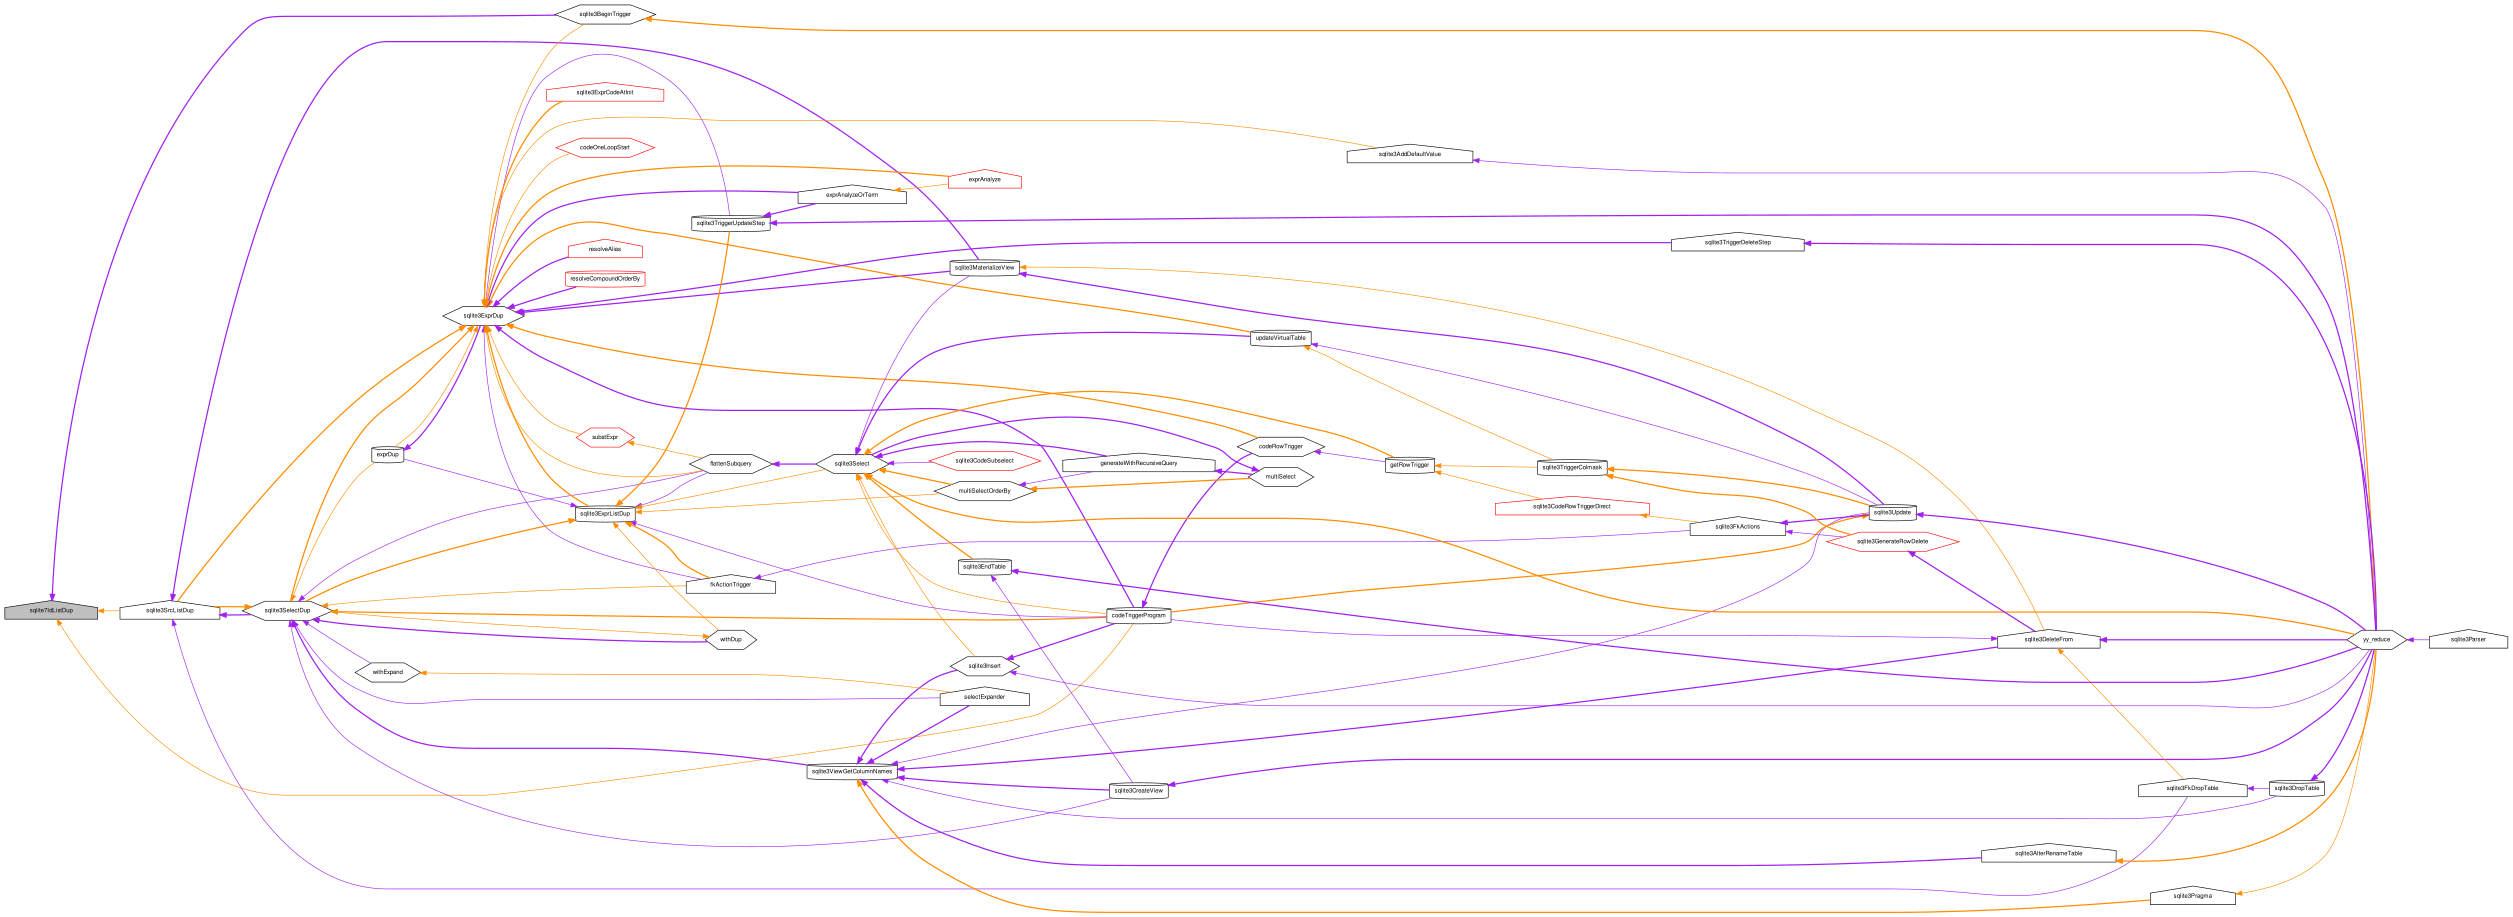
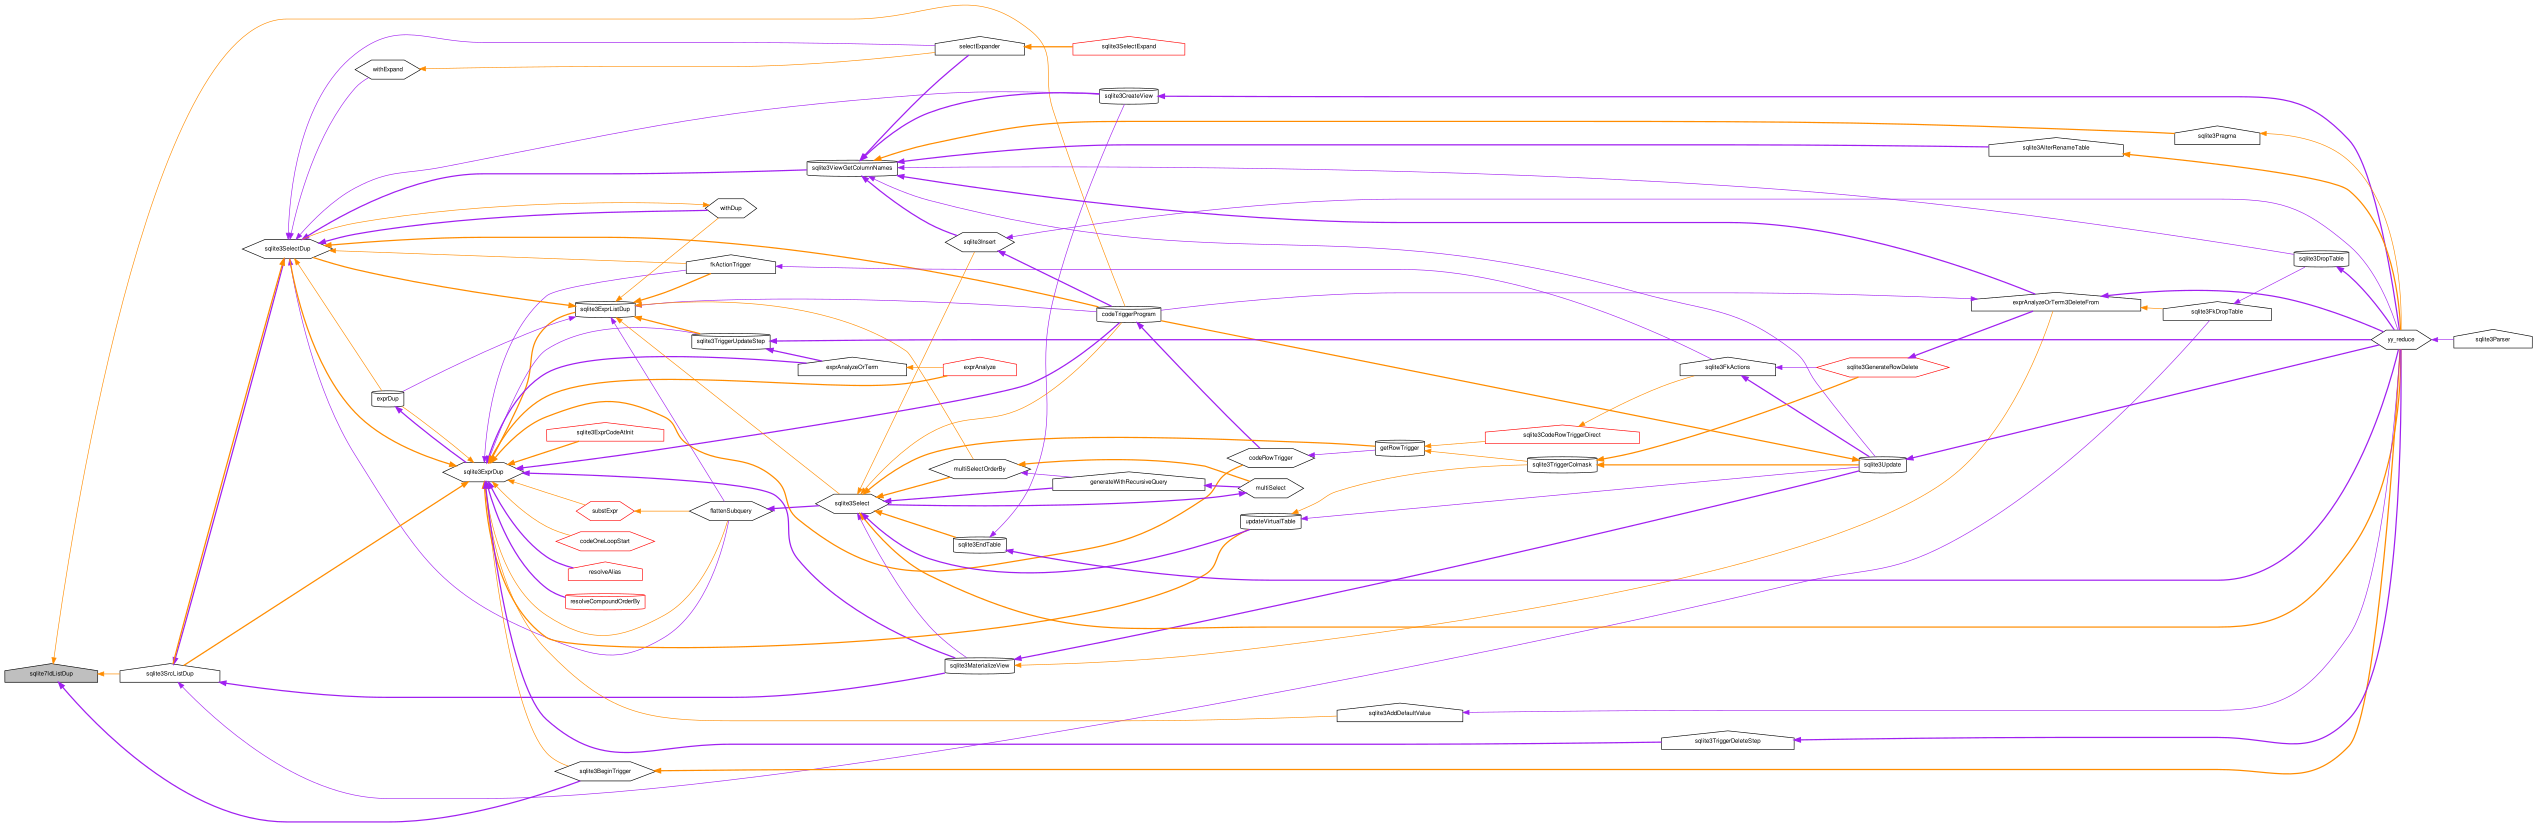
  digraph {
    rankdir=LR
    node [color=black fillcolor=white fontname=FreeSans fontsize=10 shape=house style=filled]
    edge [color=purple dir=back fontname=FreeSans fontsize=10 labelfontname=FreeSans labelfontsize=10 style=bold]
    n1 [fillcolor=grey75 fontcolor=black height=0.2 label=sqlite7IdListDup width=0.4]
    n2 [height=0.2 label=sqlite3SrcListDup width=0.4]
    n3 [height=0.2 label=codeTriggerProgram shape=cylinder width=0.4]
    n4 [height=0.2 label=sqlite3BeginTrigger shape=hexagon width=0.4]
    n5 [height=0.2 label=sqlite3SelectDup shape=hexagon width=0.4]
    n6 [height=0.2 label=sqlite3FkDropTable width=0.4]
    n7 [height=0.2 label=sqlite3MaterializeView shape=cylinder width=0.4]
    n8 [height=0.2 label=codeRowTrigger shape=hexagon width=0.4]
    n9 [height=0.2 label=yy_reduce shape=hexagon width=0.4]
    n10 [height=0.2 label=exprDup shape=cylinder width=0.4]
    n11 [height=0.2 label=withDup shape=hexagon width=0.4]
    n12 [height=0.2 label=fkActionTrigger width=0.4]
    n13 [height=0.2 label=sqlite3CreateView shape=cylinder width=0.4]
    n14 [height=0.2 label=flattenSubquery shape=hexagon width=0.4]
    n15 [height=0.2 label=sqlite3ViewGetColumnNames shape=cylinder width=0.4]
    n16 [height=0.2 label=selectExpander width=0.4]
    n17 [height=0.2 label=withExpand shape=hexagon width=0.4]
    n18 [height=0.2 label=sqlite3DropTable shape=cylinder width=0.4]
    n19 [height=0.2 label=sqlite3Update shape=cylinder width=0.4]
-   n20 [height=0.2 label=sqlite3DeleteFrom width=0.4]
+   n20 [height=0.2 label=exprAnalyzeOrTerm3DeleteFrom width=0.4]
    n21 [height=0.2 label=sqlite3ExprDup shape=hexagon width=0.4]
    n22 [height=0.2 label=sqlite3FkActions width=0.4]
    n23 [height=0.2 label=sqlite3Select shape=hexagon width=0.4]
    n24 [height=0.2 label=sqlite3Insert shape=hexagon width=0.4]
    n25 [height=0.2 label=sqlite3AlterRenameTable width=0.4]
    n26 [height=0.2 label=sqlite3Pragma width=0.4]
+   n27 [color=red height=0.2 label=sqlite3SelectExpand width=0.4]
    n28 [color=red height=0.2 label=resolveAlias width=0.4]
    n29 [color=red height=0.2 label=resolveCompoundOrderBy shape=cylinder width=0.4]
    n30 [height=0.2 label=sqlite3ExprListDup shape=cylinder width=0.4]
    n31 [height=0.2 label=updateVirtualTable shape=cylinder width=0.4]
    n32 [height=0.2 label=sqlite3TriggerUpdateStep shape=cylinder width=0.4]
    n33 [color=red height=0.2 label=sqlite3ExprCodeAtInit width=0.4]
    n34 [height=0.2 label=sqlite3AddDefaultValue width=0.4]
    n35 [color=red height=0.2 label=substExpr shape=hexagon width=0.4]
    n36 [height=0.2 label=sqlite3TriggerDeleteStep width=0.4]
    n37 [height=0.2 label=exprAnalyzeOrTerm width=0.4]
    n38 [color=red height=0.2 label=exprAnalyze width=0.4]
    n39 [color=red height=0.2 label=codeOneLoopStart shape=hexagon width=0.4]
    n40 [height=0.2 label=multiSelectOrderBy shape=hexagon width=0.4]
    n41 [height=0.2 label=getRowTrigger shape=cylinder width=0.4]
    n42 [height=0.2 label=sqlite3TriggerColmask shape=cylinder width=0.4]
    n43 [height=0.2 label=generateWithRecursiveQuery width=0.4]
    n44 [height=0.2 label=multiSelect shape=hexagon width=0.4]
-   n45 [color=red height=0.2 label=sqlite3CodeSubselect shape=hexagon width=0.4]
    n46 [height=0.2 label=sqlite3EndTable shape=cylinder width=0.4]
    n47 [color=red height=0.2 label=sqlite3GenerateRowDelete shape=hexagon width=0.4]
    n48 [height=0.2 label=sqlite3Parser width=0.4]
    n49 [color=red height=0.2 label=sqlite3CodeRowTriggerDirect width=0.4]
    n1 -> n2 [color=darkorange style=solid]
    n1 -> n3 [color=darkorange style=solid]
    n1 -> n4
    n2 -> n5
    n2 -> n6 [style=solid]
    n2 -> n7
    n3 -> n8
    n4 -> n9 [color=darkorange]
    n5 -> n2 [color=darkorange]
    n5 -> n3 [color=darkorange]
    n5 -> n10 [color=darkorange style=solid]
    n5 -> n11
    n5 -> n12 [color=darkorange style=solid]
    n5 -> n13 [style=solid]
    n5 -> n14 [style=solid]
    n5 -> n15
    n5 -> n16 [style=solid]
    n5 -> n17 [style=solid]
    n6 -> n18 [style=solid]
    n7 -> n19
    n7 -> n20 [color=darkorange style=solid]
    n8 -> n41 [style=solid]
    n9 -> n48 [style=solid]
    n10 -> n21
    n11 -> n5 [color=darkorange style=solid]
    n12 -> n22 [style=solid]
    n13 -> n9
    n14 -> n23
    n15 -> n13
    n15 -> n16
    n15 -> n18 [style=solid]
    n15 -> n19 [style=solid]
    n15 -> n20
    n15 -> n24
    n15 -> n25
    n15 -> n26 [color=darkorange]
+   n16 -> n27 [color=darkorange]
    n17 -> n16 [color=darkorange style=solid]
    n18 -> n9
    n19 -> n3 [color=darkorange]
    n19 -> n9
    n20 -> n3 [style=solid]
    n20 -> n6 [color=darkorange style=solid]
    n20 -> n9
    n21 -> n2 [color=darkorange]
    n21 -> n3
    n21 -> n4 [color=darkorange style=solid]
    n21 -> n5 [color=darkorange]
    n21 -> n7
    n21 -> n8 [color=darkorange]
    n21 -> n10 [color=darkorange style=solid]
    n21 -> n12 [style=solid]
    n21 -> n14 [color=darkorange style=solid]
    n21 -> n28
    n21 -> n29
    n21 -> n30 [color=darkorange]
    n21 -> n31 [color=darkorange]
    n21 -> n32 [style=solid]
    n21 -> n33 [color=darkorange]
    n21 -> n34 [color=darkorange style=solid]
    n21 -> n35 [color=darkorange style=solid]
    n21 -> n36
    n21 -> n37
    n21 -> n38 [color=darkorange]
    n21 -> n39 [color=darkorange style=solid]
    n22 -> n19
    n22 -> n47 [style=solid]
    n23 -> n3 [color=darkorange style=solid]
    n23 -> n7 [style=solid]
    n23 -> n9 [color=darkorange]
    n23 -> n24 [color=darkorange style=solid]
    n23 -> n31
    n23 -> n40 [color=darkorange]
    n23 -> n41 [color=darkorange]
    n23 -> n43
-   n23 -> n45 [style=solid]
    n23 -> n46 [color=darkorange]
    n24 -> n3
    n24 -> n9 [style=solid]
    n25 -> n9 [color=darkorange]
    n26 -> n9 [color=darkorange style=solid]
    n30 -> n3 [style=solid]
    n30 -> n5 [color=darkorange]
    n30 -> n10 [style=solid]
    n30 -> n11 [color=darkorange style=solid]
    n30 -> n12 [color=darkorange]
    n30 -> n14 [style=solid]
    n30 -> n23 [color=darkorange style=solid]
    n30 -> n32 [color=darkorange]
    n30 -> n40 [color=darkorange style=solid]
    n31 -> n19 [style=solid]
    n31 -> n42 [color=darkorange style=solid]
    n32 -> n9
    n32 -> n37
    n34 -> n9 [style=solid]
    n35 -> n14 [color=darkorange style=solid]
    n36 -> n9
    n37 -> n38 [color=darkorange style=solid]
    n40 -> n43 [style=solid]
    n40 -> n44 [color=darkorange]
    n41 -> n42 [color=darkorange style=solid]
    n41 -> n49 [color=darkorange style=solid]
    n42 -> n19 [color=darkorange]
    n42 -> n47 [color=darkorange]
    n43 -> n44
    n44 -> n23
    n46 -> n9
    n46 -> n13 [style=solid]
    n47 -> n20
    n49 -> n22 [color=darkorange style=solid]
  }
